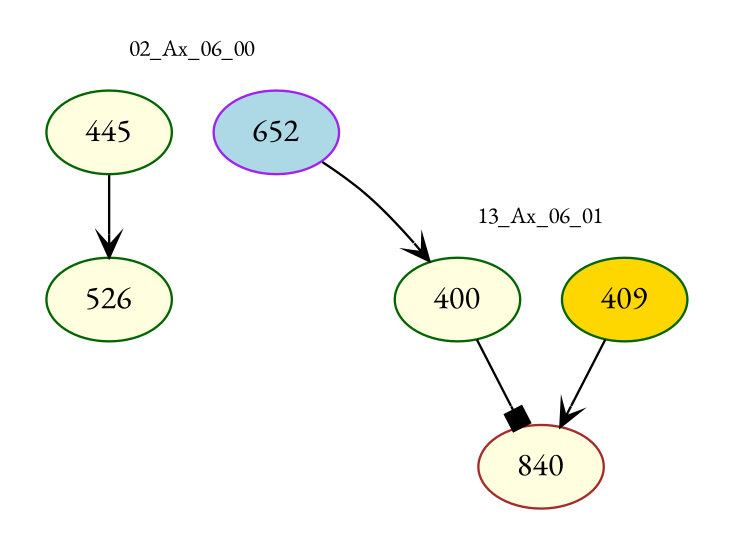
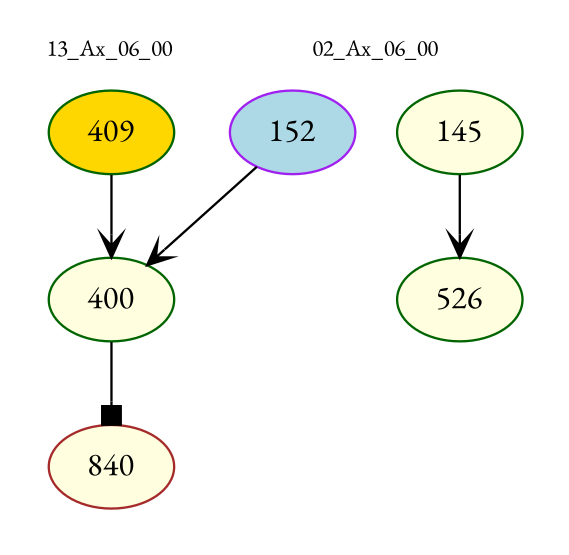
  digraph {
    fontname="EB Garamond"
    node [color=darkgreen fillcolor=lightyellow fontname="EB Garamond" style=filled]
    edge [arrowhead=vee color=black fontname="EB Garamond"]
    n1 [fillcolor=gold label=409]
    n2 [label=400]
    n3 [color=brown label=840]
-   n4 [color=purple fillcolor=lightblue label=652]
-   n5 [label=445]
+   n4 [color=purple fillcolor=lightblue label=152]
+   n5 [label=145]
    n6 [label=526]
    subgraph cluster_1 {
      color=white
      fontsize=10
-     label="13_Ax_06_01"
+     label="13_Ax_06_00"
      n1
      n2
      n3
    }
    subgraph cluster_2 {
      color=white
      fontsize=10
      label="02_Ax_06_00"
      n4
      n5
      n6
    }
-   n1 -> n3
+   n1 -> n2
    n2 -> n3 [arrowhead=box]
    n4 -> n2
    n5 -> n6
  }
